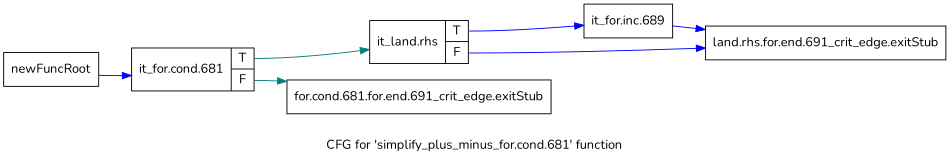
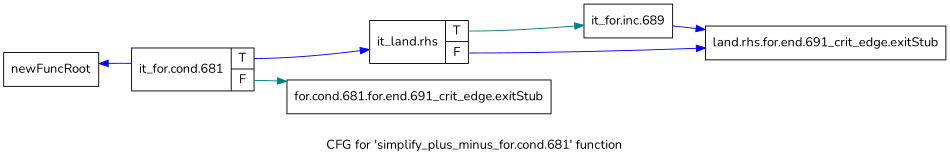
  digraph {
    fontname=Nunito
    label="CFG for 'simplify_plus_minus_for.cond.681' function"
    rankdir=LR
    node [fontname=Nunito shape=record]
    edge [color=blue fontname=Nunito]
    n1 [label="{newFuncRoot}"]
    n2 [label="{it_for.cond.681|{<s0>T|<s1>F}}"]
    n3 [label="{for.cond.681.for.end.691_crit_edge.exitStub}"]
    n4 [label="{it_land.rhs|{<s0>T|<s1>F}}"]
    n5 [label="{land.rhs.for.end.691_crit_edge.exitStub}"]
    n6 [label="{it_for.inc.689}"]
-   n1 -> n2
+   n2 -> n1
    n2 -> n3 [color=teal tailport=s1]
-   n2 -> n4 [color=teal tailport=s0]
+   n2 -> n4 [tailport=s0]
    n4 -> n5 [tailport=s1]
-   n4 -> n6 [tailport=s0]
+   n4 -> n6 [color=teal tailport=s0]
    n6 -> n5
  }
